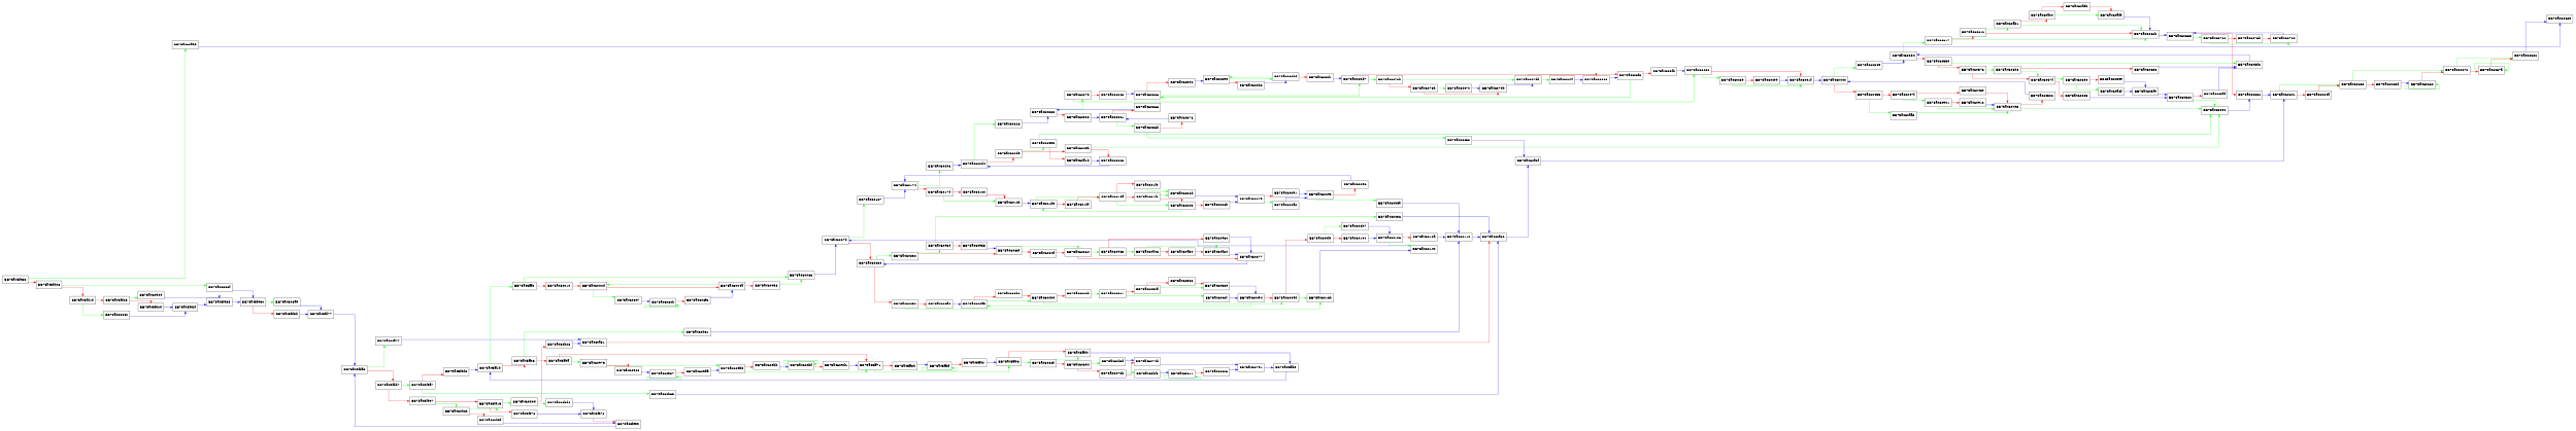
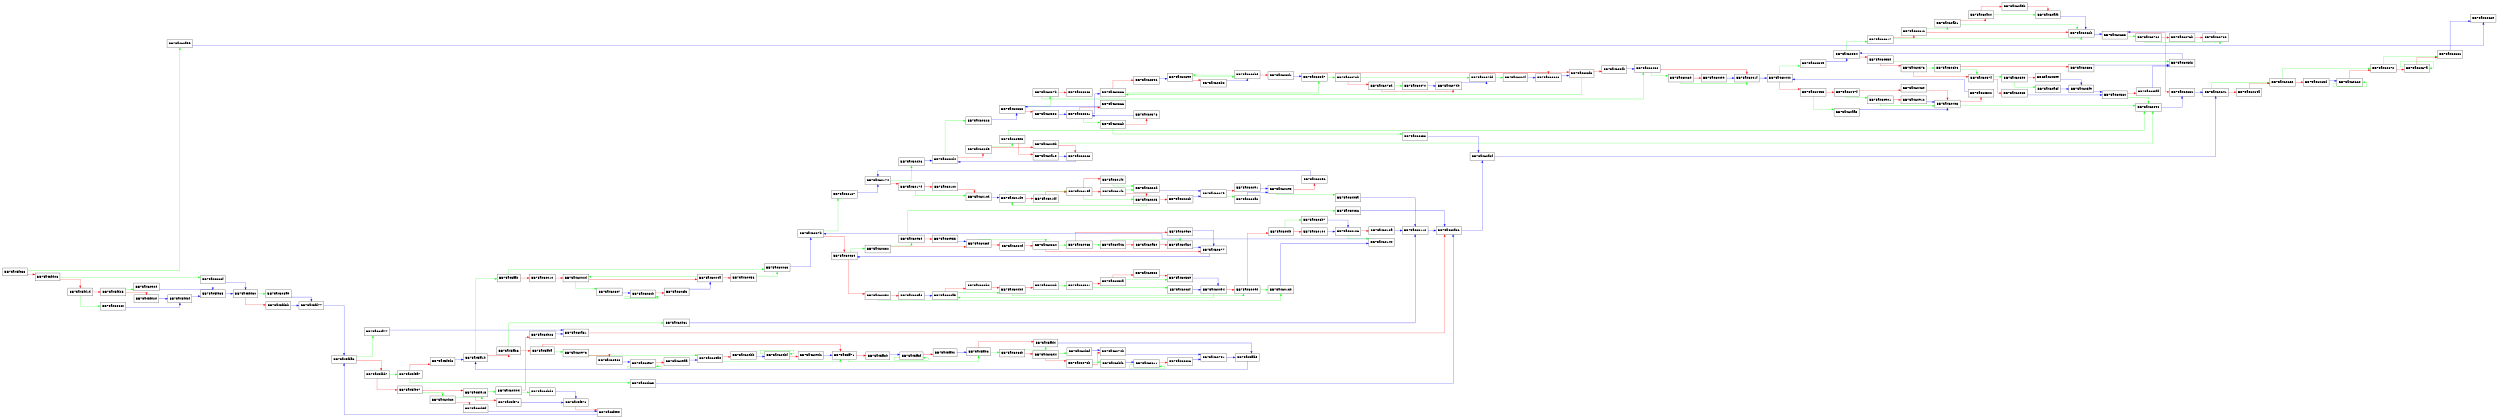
  digraph {
    rankdir=LR
    splines=ortho
    node [shape=box]
    edge [color=red]
    BB75a45fc68
    BB75a460a99
    BB75a45fd06
    BB75a46068e
    BB75a46088f
    BB75a45fd1d
    BB75a45fd3c
    BB75a4608c0
    BB75a45fd25
    BB75a4608a9
    BB75a45fd5b
    BB75a45fd2f
    BB75a46092e
    BB75a45fd2d
    BB75a45fd35
    BB75a45fd77
    BB75a45fda6
    BB75a460a77
    BB75a45fdd7
    BB75a460a81
    BB75a45fea7
    BB75a45fe07
    BB75a460a8c
    BB75a460b65
    BB75a45fed8
    BB75a460b8c
    BB75a45fe15
    BB75a45ff1b
    BB75a460b9f
    BB75a460b0d
    BB75a45fe78
    BB75a45fe9e
    BB75a460bd4
    BB75a460b26
    BB75a45fe7c
    BB75a460a8f
    BB75a45fff2
    BB75a45ff26
    BB75a460063
    BB75a460010
    BB75a460b81
    BB75a45ff4a
    BB75a46007b
    BB75a46002d
    BB75a460110
    BB75a460973
    BB75a45ff71
    BB75a4609ae
    BB75a460983
    BB75a45ffb6
    BB75a45ff8b
    BB75a4609bb
    BB75a460987
    BB75a4606cb
    BB75a45ffd4
    BB75a45ff8f
    BB75a4606d4
    BB75a45ffde
    BB75a45ffb2
    BB75a460b6f
    BB75a46073b
    BB75a460167
    BB75a460084
    BB75a4608c7
    BB75a46004a
    BB75a4608cb
    BB75a460056
    BB75a4608f3
    BB75a460174
    BB75a460832
    BB75a460092
    BB75a4602b6
    BB75a46017d
    BB75a46093e
    BB75a46083f
    BB75a46013b
    BB75a4600a0
    BB75a460c36
    BB75a460955
    BB75a460864
    BB75a46084f
    BB75a460144
    BB75a4600a9
    BB75a4600bd
    BB75a4600b2
    BB75a4600ed
    BB75a4600cb
    BB75a4600fb
    BB75a460521
    BB75a4608b7
    BB75a460104
    BB75a460c2f
    BB75a46052a
    BB75a4600e4
    BB75a46053e
    BB75a460533
    BB75a460106
    BB75a46010a
    BB75a460641
    BB75a4602d4
    BB75a4601cd
    BB75a4601c0
    BB75a460328
    BB75a4602d9
    BB75a4601d9
    BB75a4601ea
    BB75a4601df
    BB75a460225
    BB75a4601f4
    BB75a4601fc
    BB75a46026b
    BB75a46026d
    BB75a460279
    BB75a4608a0
    BB75a460291
    BB75a460293
    BB75a460b5a
    BB75a46029c
    BB75a460333
    BB75a4609e5
    BB75a4602eb
    BB75a46037b
    BB75a460338
    BB75a460896
    BB75a460a15
    BB75a460323
    BB75a46063c
    BB75a460400
    BB75a460383
    BB75a460361
    BB75a460c8e
    BB75a46041f
    BB75a460386
    BB75a46036b
    BB75a460366
    BB75a460c53
    BB75a460376
    BB75a460c99
    BB75a46044c
    BB75a4603d7
    BB75a460396
    BB75a46078b
    BB75a4603f3
    BB75a46039e
    BB75a4607dd
    BB75a46078d
    BB75a4603fb
    BB75a4603be
    BB75a4603b8
    BB75a4603d1
    BB75a460c7f
    BB75a460823
    BB75a460c70
    BB75a4607d9
    BB75a460549
    BB75a460455
    BB75a460554
    BB75a460aa3
    BB75a46047f
    BB75a460617
    BB75a46055d
    BB75a4604c8
    BB75a460901
    BB75a460489
    BB75a460502
    BB75a460912
    BB75a46062b
    BB75a46061c
    BB75a4605d8
    BB75a460576
    BB75a460633
    BB75a460ab1
    BB75a4606b8
    BB75a46057f
    BB75a4606c6
    BB75a4605e0
    BB75a460583
    BB75a460a6f
    n179 [label=BB65a4605ee]
    BB75a46058c
    BB75a4605f9
    BB75a4605af
    BB75a460762
    BB75a460ac4
    BB75a460afd
    BB75a460aeb
    BB75a460783
    BB75a46076b
    BB75a460652
    BB75a46064a
    BB75a460672
    BB75a46065d
    BB75a46068c
    BB75a46067a
    BB75a460660
    BB75a46074b
    BB75a460bfc
    BB75a460751
    BB75a460c11
    BB75a460c26
    BB75a460963
    BB75a460877
    BB75a460a46
    BB75a46096c
    BB75a460a64
    BB75a460a50
    BB75a4609bf
    BB75a4609aa
    BB75a4609dc
    BB75a45fc68 -> BB75a460a99 [color=green]
    BB75a45fc68 -> BB75a45fd06
    BB75a460a99 -> BB75a46068e [color=blue]
    BB75a45fd06 -> BB75a46088f [color=green]
    BB75a45fd06 -> BB75a45fd1d
    BB75a46088f -> BB75a45fd3c [color=blue]
    BB75a45fd1d -> BB75a4608c0 [color=green]
    BB75a45fd1d -> BB75a45fd25
    BB75a45fd3c -> BB75a4608a9 [color=green]
    BB75a45fd3c -> BB75a45fd5b
    BB75a4608c0 -> BB75a45fd2f [color=blue]
    BB75a45fd25 -> BB75a46092e [color=green]
    BB75a45fd25 -> BB75a45fd2d
    BB75a4608a9 -> BB75a45fd77 [color=blue]
    BB75a45fd5b -> BB75a45fd77 [color=blue]
    BB75a45fd2f -> BB75a45fd35 [color=blue]
    BB75a46092e -> BB75a45fd35 [color=blue]
    BB75a45fd2d -> BB75a45fd2f [color=blue]
    BB75a45fd35 -> BB75a45fd3c [color=blue]
    BB75a45fd77 -> BB75a45fda6 [color=blue]
    BB75a45fda6 -> BB75a460a77 [color=green]
    BB75a45fda6 -> BB75a45fdd7
    BB75a460a77 -> BB75a460a81 [color=blue]
    BB75a45fdd7 -> BB75a45fea7 [color=green]
    BB75a45fdd7 -> BB75a45fe07
    BB75a460a81 -> BB75a460a8c
    BB75a45fea7 -> BB75a460b65 [color=green]
    BB75a45fea7 -> BB75a45fed8
    BB75a45fe07 -> BB75a460b8c [color=green]
    BB75a45fe07 -> BB75a45fe15
    BB75a460a8c -> BB75a460a8f [color=blue]
    BB75a460b65 -> BB75a460a8c [color=blue]
    BB75a45fed8 -> BB75a45ff1b [color=blue]
    BB75a460b8c -> BB75a45fe15 [color=green]
    BB75a460b8c -> BB75a460b9f
    BB75a45fe15 -> BB75a460b0d [color=green]
    BB75a45fe15 -> BB75a45fe78
    BB75a45ff1b -> BB75a45fff2 [color=green]
    BB75a45ff1b -> BB75a45ff26
    BB75a460b9f -> BB75a45fe9e [color=blue]
    BB75a460b0d -> BB75a460bd4 [color=green]
    BB75a460b0d -> BB75a460b26
    BB75a45fe78 -> BB75a45fe7c [color=blue]
    BB75a45fe9e -> BB75a45fda6 [color=blue]
    BB75a460bd4 -> BB75a45fe7c [color=blue]
    BB75a460b26 -> BB75a460a81 [color=blue]
    BB75a45fe7c -> BB75a45fe9e
    BB75a460a8f -> BB75a460641 [color=blue]
    BB75a45fff2 -> BB75a460063 [color=green]
    BB75a45fff2 -> BB75a460010
    BB75a45ff26 -> BB75a460b81 [color=green]
    BB75a45ff26 -> BB75a45ff4a
    BB75a460063 -> BB75a46007b [color=blue]
    BB75a460010 -> BB75a46002d
    BB75a460b81 -> BB75a460110 [color=blue]
    BB75a45ff4a -> BB75a460973 [color=green]
    BB75a45ff4a -> BB75a45ff71
    BB75a46007b -> BB75a460167 [color=green]
    BB75a46007b -> BB75a460084
    BB75a46002d -> BB75a4608c7 [color=green]
    BB75a46002d -> BB75a46004a
    BB75a460110 -> BB75a460a8c [color=blue]
    BB75a460973 -> BB75a4609ae [color=green]
    BB75a460973 -> BB75a460983
    BB75a45ff71 -> BB75a45ffb6 [color=green]
    BB75a45ff71 -> BB75a45ff8b
    BB75a4609ae -> BB75a45ff71 [color=green]
    BB75a4609ae -> BB75a4609bb
    BB75a460983 -> BB75a460987 [color=blue]
    BB75a45ffb6 -> BB75a4606cb [color=green]
    BB75a45ffb6 -> BB75a45ffd4
    BB75a45ff8b -> BB75a45ff8f [color=blue]
    BB75a4609bb -> BB75a4609bf [color=blue]
    BB75a460987 -> BB75a460987 [color=green]
    BB75a460987 -> BB75a4609aa
    BB75a4606cb -> BB75a45ffd4 [color=green]
    BB75a4606cb -> BB75a4606d4
    BB75a45ffd4 -> BB75a45ffde [color=blue]
    BB75a45ff8f -> BB75a45ff8f [color=green]
    BB75a45ff8f -> BB75a45ffb2
    BB75a4606d4 -> BB75a460b6f [color=green]
    BB75a4606d4 -> BB75a46073b
    BB75a45ffde -> BB75a45ff1b [color=blue]
    BB75a45ffb2 -> BB75a45ffb6 [color=blue]
    BB75a460b6f -> BB75a46074b [color=blue]
    BB75a46073b -> BB75a46074b
    BB75a46073b -> BB75a460bfc [color=green]
    BB75a460167 -> BB75a460174 [color=blue]
    BB75a460084 -> BB75a460832 [color=green]
    BB75a460084 -> BB75a460092
    BB75a4608c7 -> BB75a4608cb [color=blue]
    BB75a46004a -> BB75a46002d [color=green]
    BB75a46004a -> BB75a460056
    BB75a4608cb -> BB75a4608cb [color=green]
    BB75a4608cb -> BB75a4608f3
    BB75a460056 -> BB75a460063 [color=green]
    BB75a4608f3 -> BB75a46004a [color=blue]
    BB75a460174 -> BB75a4602b6 [color=green]
    BB75a460174 -> BB75a46017d
    BB75a460832 -> BB75a46093e [color=green]
    BB75a460832 -> BB75a46083f
    BB75a460092 -> BB75a46013b [color=green]
    BB75a460092 -> BB75a4600a0
    BB75a4602b6 -> BB75a4602d4 [color=blue]
    BB75a46017d -> BB75a4601cd [color=green]
    BB75a46017d -> BB75a4601c0
    BB75a46093e -> BB75a460c36 [color=green]
    BB75a46093e -> BB75a460955
    BB75a46083f -> BB75a460864 [color=green]
    BB75a46083f -> BB75a46084f
    BB75a46013b -> BB75a460144 [color=blue]
    BB75a4600a0 -> BB75a4600a9 [color=blue]
    BB75a460c36 -> BB75a460a8c [color=blue]
    BB75a460955 -> BB75a46083f [color=blue]
    BB75a460864 -> BB75a460963 [color=green]
    BB75a460864 -> BB75a460877
    BB75a46084f -> BB75a460864
    BB75a460144 -> BB75a46007b [color=blue]
    BB75a4600a9 -> BB75a4600bd [color=green]
    BB75a4600a9 -> BB75a4600b2
    BB75a4600bd -> BB75a4600ed [color=green]
    BB75a4600bd -> BB75a4600cb
    BB75a4600b2 -> BB75a4600bd
    BB75a4600ed -> BB75a46013b [color=green]
    BB75a4600ed -> BB75a4600fb
    BB75a4600cb -> BB75a460521 [color=green]
    BB75a4600fb -> BB75a4608b7 [color=green]
    BB75a4600fb -> BB75a460104
    BB75a460521 -> BB75a460c2f [color=green]
    BB75a460521 -> BB75a46052a
    BB75a4608b7 -> BB75a460106 [color=blue]
    BB75a460104 -> BB75a460106 [color=blue]
    BB75a460c2f -> BB75a4600e4 [color=blue]
    BB75a46052a -> BB75a46053e [color=green]
    BB75a46052a -> BB75a460533
    BB75a4600e4 -> BB75a4600a9 [color=green]
    BB75a4600e4 -> BB75a4600ed
    BB75a46053e -> BB75a4600e4 [color=blue]
    BB75a460533 -> BB75a46053e
    BB75a460106 -> BB75a460144 [color=green]
    BB75a460106 -> BB75a46010a
    BB75a46010a -> BB75a460110 [color=blue]
    BB75a460641 -> BB75a460652 [color=green]
    BB75a460641 -> BB75a46064a
    BB75a4602d4 -> BB75a460328 [color=green]
    BB75a4602d4 -> BB75a4602d9
    BB75a4601cd -> BB75a4601d9 [color=blue]
    BB75a4601c0 -> BB75a4601cd
    BB75a460328 -> BB75a460333 [color=blue]
    BB75a4602d9 -> BB75a4609e5 [color=green]
    BB75a4602d9 -> BB75a4602eb
    BB75a4601d9 -> BB75a4601ea [color=green]
    BB75a4601d9 -> BB75a4601df
    BB75a4601ea -> BB75a460225 [color=green]
    BB75a4601ea -> BB75a4601f4
    BB75a4601ea -> BB75a4601fc
    BB75a4601df -> BB75a4601ea
    BB75a460225 -> BB75a4601d9 [color=green]
    BB75a460225 -> BB75a46026b
    BB75a4601f4 -> BB75a46026d [color=green]
    BB75a4601fc -> BB75a460225
    BB75a4601fc -> BB75a46026d [color=green]
    BB75a46026b -> BB75a460279 [color=blue]
    BB75a46026d -> BB75a460279 [color=blue]
    BB75a460279 -> BB75a4608a0 [color=green]
    BB75a460279 -> BB75a460291
    BB75a4608a0 -> BB75a460293 [color=blue]
    BB75a460291 -> BB75a460293 [color=blue]
    BB75a460293 -> BB75a460b5a [color=green]
    BB75a460293 -> BB75a46029c
    BB75a460b5a -> BB75a460110 [color=blue]
    BB75a46029c -> BB75a460174 [color=blue]
    BB75a460333 -> BB75a46037b [color=green]
    BB75a460333 -> BB75a460338
    BB75a4609e5 -> BB75a460896 [color=green]
    BB75a4609e5 -> BB75a460a15
    BB75a4602eb -> BB75a460896 [color=green]
    BB75a4602eb -> BB75a460323
    BB75a46037b -> BB75a460400 [color=green]
    BB75a46037b -> BB75a460383
    BB75a460338 -> BB75a460361 [color=blue]
    BB75a460896 -> BB75a46063c [color=blue]
    BB75a460a15 -> BB75a460323 [color=blue]
    BB75a460323 -> BB75a4602d4 [color=blue]
    BB75a46063c -> BB75a460641 [color=blue]
    BB75a460400 -> BB75a460c8e [color=green]
    BB75a460400 -> BB75a46041f
-   BB75a460383 -> BB75a460386 [color=blue]
+   BB75a460361 -> BB75a460386 [color=blue]
    BB75a460361 -> BB75a46036b [color=green]
    BB75a460361 -> BB75a460366
    BB75a460c8e -> BB75a46041f [color=green]
    BB75a460c8e -> BB75a460c99
    BB75a46041f -> BB75a46044c [color=blue]
    BB75a460386 -> BB75a4603d7 [color=green]
    BB75a460386 -> BB75a460396
    BB75a46036b -> BB75a460c53 [color=green]
    BB75a46036b -> BB75a460376
    BB75a460366 -> BB75a460333 [color=blue]
    BB75a460c53 -> BB75a460a8f [color=blue]
    BB75a460376 -> BB75a460361 [color=blue]
    BB75a460c99 -> BB75a46041f [color=blue]
    BB75a46044c -> BB75a460549 [color=green]
    BB75a46044c -> BB75a460455
    BB75a4603d7 -> BB75a46078b [color=green]
    BB75a4603d7 -> BB75a4603f3
    BB75a460396 -> BB75a46039e [color=blue]
    BB75a46078b -> BB75a4607dd [color=green]
    BB75a46078b -> BB75a46078d
    BB75a4603f3 -> BB75a460386 [color=green]
    BB75a4603f3 -> BB75a4603fb
    BB75a46039e -> BB75a4603be [color=green]
    BB75a46039e -> BB75a4603b8
    BB75a4607dd -> BB75a460c7f [color=green]
    BB75a4607dd -> BB75a460823
    BB75a46078d -> BB75a460c70 [color=green]
    BB75a46078d -> BB75a4607d9
    BB75a4603fb -> BB75a460400 [color=blue]
    BB75a4603be -> BB75a46039e [color=green]
    BB75a4603be -> BB75a4603d1
    BB75a4603b8 -> BB75a4603be [color=blue]
    BB75a4603d1 -> BB75a4603d7 [color=blue]
    BB75a460c7f -> BB75a460823 [color=blue]
    BB75a460823 -> BB75a4603f3 [color=blue]
    BB75a460c70 -> BB75a4607d9 [color=blue]
    BB75a4607d9 -> BB75a4607dd [color=blue]
    BB75a460549 -> BB75a460554 [color=blue]
    BB75a460455 -> BB75a460aa3 [color=green]
    BB75a460455 -> BB75a46047f
    BB75a460554 -> BB75a460617 [color=green]
    BB75a460554 -> BB75a46055d
-   BB75a460aa3 -> BB75a4604c8 [color=green]
+   BB75a460aa3 -> BB75a4604c8 [color=blue]
    BB75a46047f -> BB75a460901 [color=green]
    BB75a46047f -> BB75a460489
    BB75a460617 -> BB75a46062b [color=green]
    BB75a460617 -> BB75a46061c
    BB75a46055d -> BB75a4605d8 [color=green]
    BB75a46055d -> BB75a460576
    BB75a4604c8 -> BB75a460896 [color=green]
    BB75a4604c8 -> BB75a460502
    BB75a460901 -> BB75a4604c8 [color=green]
    BB75a460901 -> BB75a460912
    BB75a460489 -> BB75a4604c8
    BB75a460502 -> BB75a46044c [color=blue]
    BB75a460912 -> BB75a4604c8 [color=blue]
    BB75a46062b -> BB75a460633 [color=blue]
    BB75a46061c -> BB75a46062b
    BB75a46061c -> BB75a460ab1 [color=green]
    BB75a4605d8 -> BB75a460554 [color=blue]
    BB75a460576 -> BB75a4606b8 [color=green]
    BB75a460576 -> BB75a46057f
    BB75a460633 -> BB75a46063c
    BB75a460633 -> BB75a460762 [color=green]
    BB75a460ab1 -> BB75a46062b [color=green]
    BB75a460ab1 -> BB75a460ac4
    BB75a4606b8 -> BB75a46057f [color=green]
    BB75a4606b8 -> BB75a4606c6
    BB75a46057f -> BB75a4605e0 [color=green]
    BB75a46057f -> BB75a460583
    BB75a4606c6 -> BB75a4605d8 [color=blue]
    BB75a4605e0 -> BB75a460a6f [color=green]
    BB75a4605e0 -> n179
    BB75a460583 -> BB75a46058c [color=blue]
    BB75a460a6f -> BB75a4605f9 [color=blue]
    n179 -> BB75a4605f9 [color=blue]
    BB75a46058c -> BB75a460896 [color=green]
    BB75a46058c -> BB75a4605af
    BB75a4605f9 -> BB75a46058c [color=blue]
    BB75a4605af -> BB75a4605d8 [color=blue]
    BB75a460762 -> BB75a460783 [color=green]
    BB75a460762 -> BB75a46076b
    BB75a460ac4 -> BB75a460afd [color=green]
    BB75a460ac4 -> BB75a460aeb
    BB75a460afd -> BB75a46062b [color=blue]
    BB75a460aeb -> BB75a460afd
    BB75a460783 -> BB75a460633 [color=blue]
    BB75a46076b -> BB75a460783
    BB75a460652 -> BB75a460672 [color=green]
    BB75a460652 -> BB75a46065d
    BB75a46064a -> BB75a460652
    BB75a460672 -> BB75a46068c [color=green]
    BB75a460672 -> BB75a46067a
    BB75a46065d -> BB75a460660 [color=blue]
    BB75a46068c -> BB75a46068e [color=blue]
    BB75a46067a -> BB75a46068c
    BB75a46067a -> BB75a46067a [color=green]
    BB75a460660 -> BB75a460672
    BB75a460660 -> BB75a460660 [color=green]
    BB75a46074b -> BB75a460751 [color=blue]
    BB75a460bfc -> BB75a460c11 [color=blue]
    BB75a460751 -> BB75a45ffde [color=blue]
    BB75a460c11 -> BB75a460c11 [color=green]
    BB75a460c11 -> BB75a460c26
    BB75a460c26 -> BB75a460751 [color=blue]
    BB75a460963 -> BB75a460a46 [color=green]
    BB75a460963 -> BB75a46096c
    BB75a460877 -> BB75a460084 [color=blue]
    BB75a460a46 -> BB75a460a64 [color=green]
    BB75a460a46 -> BB75a460a50
    BB75a46096c -> BB75a460877 [color=blue]
    BB75a460a64 -> BB75a460877 [color=blue]
    BB75a460a50 -> BB75a460a64
    BB75a4609bf -> BB75a4609bf [color=green]
    BB75a4609bf -> BB75a4609dc
    BB75a4609aa -> BB75a4609ae [color=blue]
    BB75a4609dc -> BB75a45ff71 [color=blue]
  }
